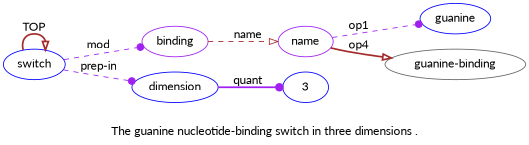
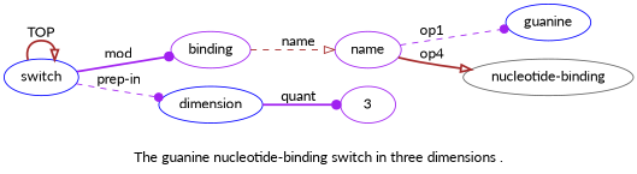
  digraph {
    fontname=Lato
    label="The guanine nucleotide-binding switch in three dimensions ."
    rankdir=LR
    node [color=purple fontname=Lato gold_ind=-1 test_ind=-1]
    edge [arrowhead=dot color=purple fontname=Lato style=dashed]
-   n1 [color=blue gold_label=3 label=3 test_label=3]
+   n1 [gold_label=3 label=3 test_label=3]
    n2 [color=blue gold_label=guanine label=guanine test_label=guanine]
    n3 [gold_ind=1 gold_label=protein label=binding test_ind=1 test_label=protein]
    n4 [gold_ind=2 gold_label=name label=name test_ind=2 test_label=name]
-   n5 [color=gray40 gold_label="nucleotide-binding" label="guanine-binding" test_label="nucleotide-binding"]
+   n5 [color=gray40 gold_label="nucleotide-binding" label="nucleotide-binding" test_label="nucleotide-binding"]
    n6 [color=blue gold_ind=0 gold_label=switch label=switch test_ind=0 test_label=switch]
    n7 [color=blue gold_ind=3 gold_label=dimension label=dimension test_ind=3 test_label=dimension]
    n3 -> n4 [arrowhead=onormal color=brown gold_label=name label=name test_label=name]
    n4 -> n2 [gold_label=op1 label=op1 test_label=op1]
    n4 -> n5 [arrowhead=onormal color=brown gold_label=op2 label=op4 style=bold test_label=op2]
-   n6 -> n3 [gold_label=mod label=mod test_label=mod]
+   n6 -> n3 [gold_label=mod label=mod style=bold test_label=mod]
    n6 -> n6 [arrowhead=onormal color=brown gold_label=TOP label=TOP style=bold test_label=TOP]
    n6 -> n7 [gold_label="prep-in" label="prep-in" test_label="prep-in"]
    n7 -> n1 [gold_label=quant label=quant style=bold test_label=quant]
  }
